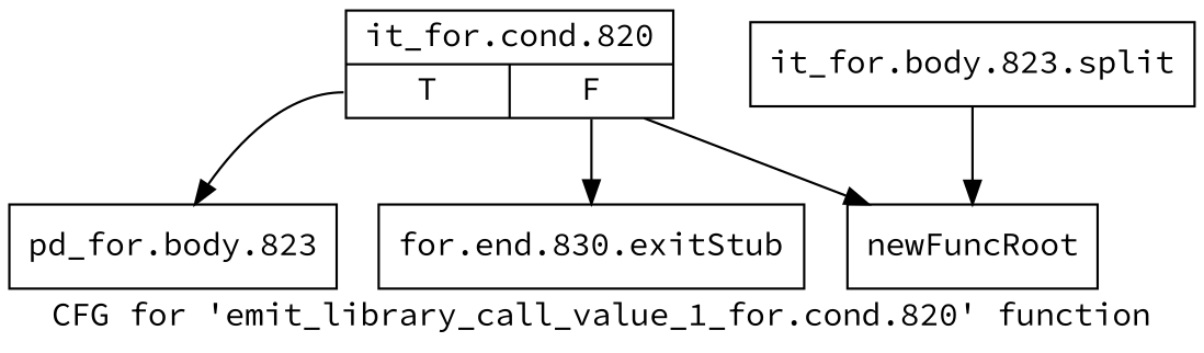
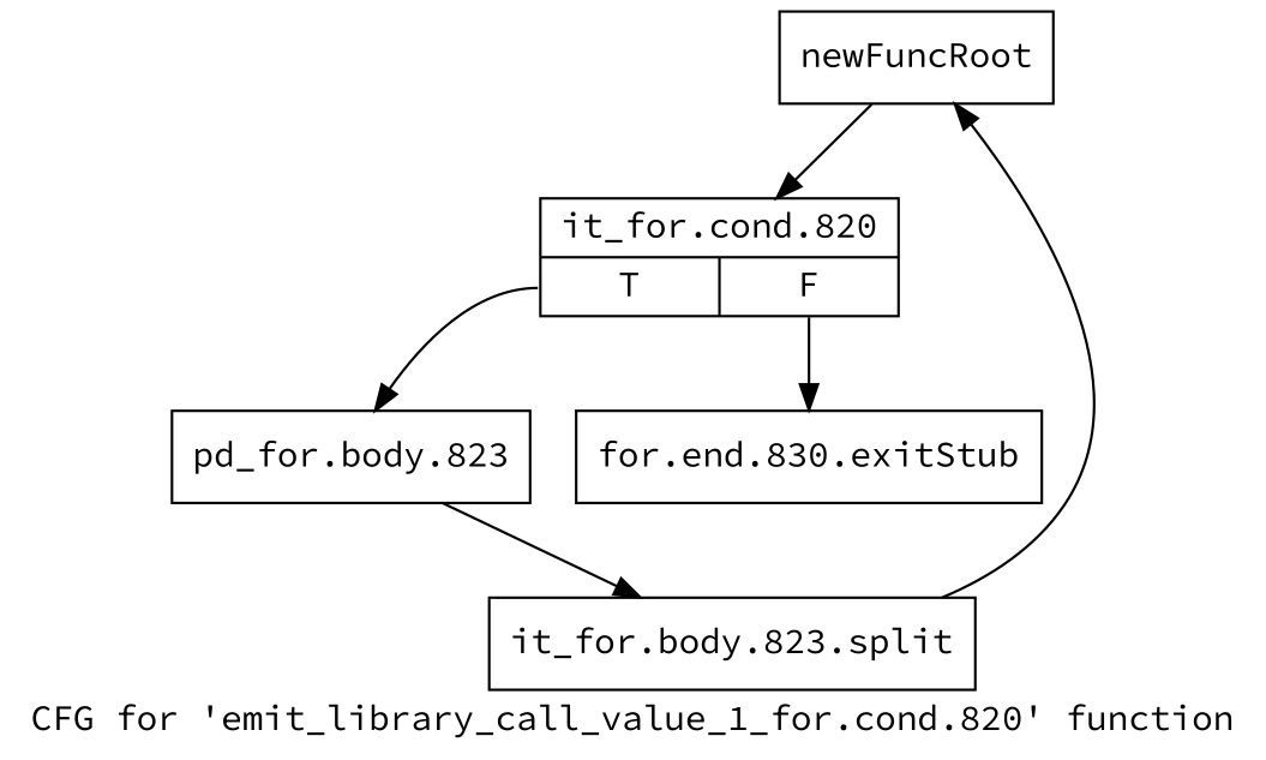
  digraph {
    fontname="Source Code Pro"
    label="CFG for 'emit_library_call_value_1_for.cond.820' function"
    node [fontname="Source Code Pro" shape=record]
    edge [fontname="Source Code Pro"]
    n1 [label="{newFuncRoot}"]
    n2 [label="{it_for.cond.820|{<s0>T|<s1>F}}"]
    n3 [label="{for.end.830.exitStub}"]
    n4 [label="{pd_for.body.823}"]
    n5 [label="{it_for.body.823.split}"]
-   n2 -> n1
+   n1 -> n2
    n2 -> n3 [tailport=s1]
    n2 -> n4 [tailport=s0]
+   n4 -> n5
    n5 -> n1
  }
